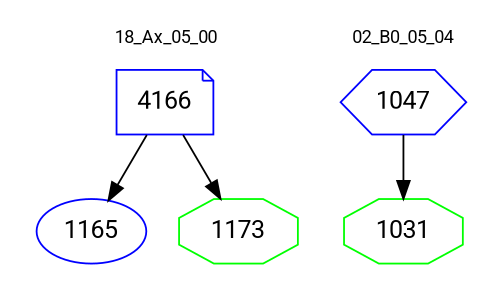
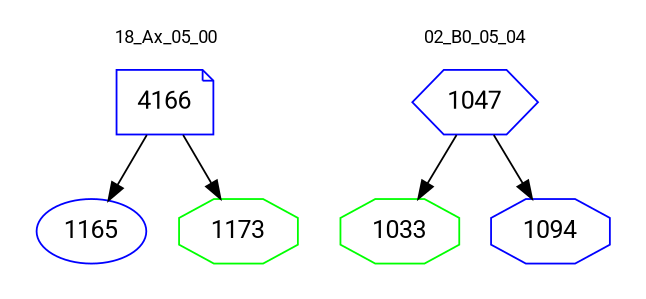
  digraph {
    fontname=Roboto
    node [color=blue fontname=Roboto shape=octagon]
    edge [color=black fontname=Roboto]
    n1 [label=4166 shape=note]
    n2 [label=1165 shape=ellipse]
    n3 [color=green label=1173]
    n4 [label=1047 shape=hexagon]
-   n5 [color=green label=1031]
+   n5 [color=green label=1033]
+   n6 [label=1094]
    subgraph cluster_1 {
      color=white
      fontsize=10
      label="18_Ax_05_00"
      n1
      n2
      n3
    }
    subgraph cluster_2 {
      color=white
      fontsize=10
      label="02_B0_05_04"
      n4
      n5
+     n6
    }
    n1 -> n2
    n1 -> n3
    n4 -> n5
+   n4 -> n6
  }
